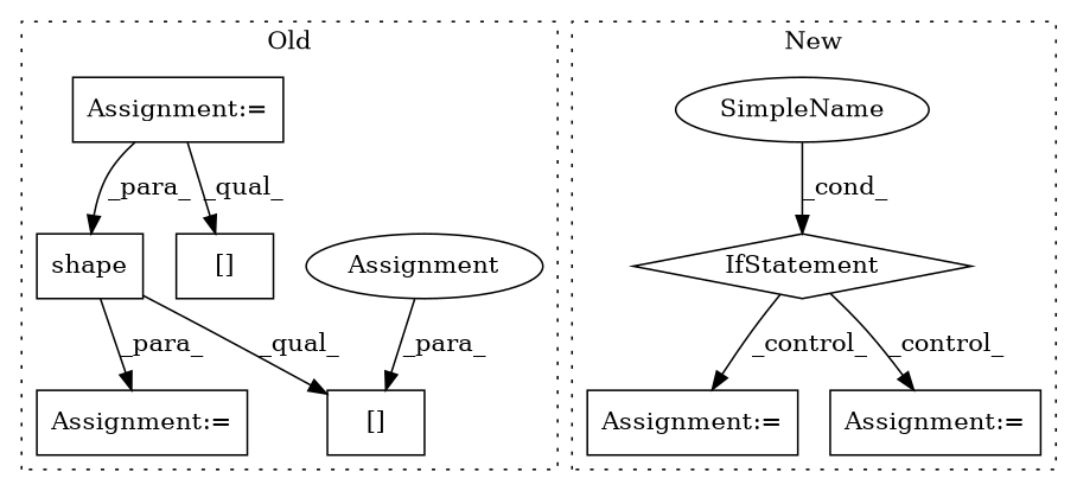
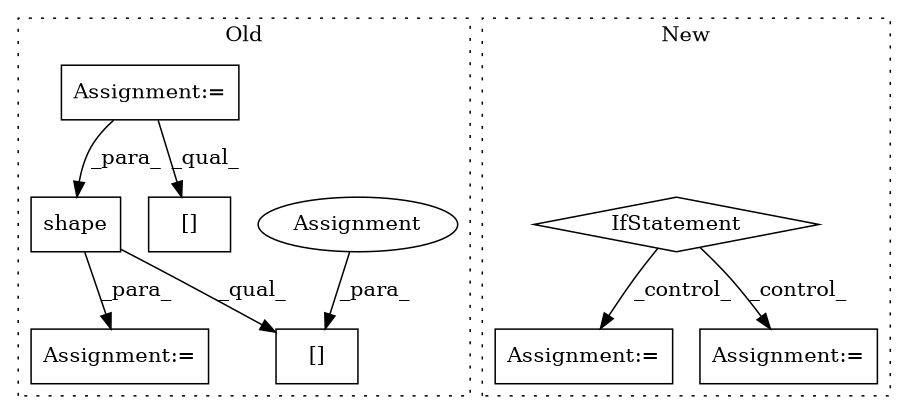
  digraph {
    node [a=7 l=1 shape=box]
    n1 [a=32 l="6,1" label=shape s="2610,2619"]
    n2 [a=2 l="22,1" label="[]" s="2599,2622"]
    n3 [a=34 label=Assignment s=2621 shape=ellipse]
    n4 [label="Assignment:=" s=2734]
    n5 [l=3 label="Assignment:=" s=2375]
    n6 [a=2 l="10,1" label="[]" s="2571,2582"]
    n7 [a=25 l="4,2" label=IfStatement s="2479,2510" shape=diamond]
    n8 [label="Assignment:=" s=2797]
-   n9 [a=42 label=SimpleName shape=ellipse l=""]
    n10 [label="Assignment:=" s=2984]
    subgraph cluster_1 {
      label=Old
      style=dotted
      n1
      n2
      n3
      n4
      n5
      n6
    }
    subgraph cluster_2 {
      label=New
      style=dotted
      n7
      n8
-     n9
      n10
    }
    n1 -> n2 [label=_qual_]
    n1 -> n4 [label=_para_]
    n3 -> n2 [label=_para_]
    n5 -> n1 [label=_para_]
    n5 -> n6 [label=_qual_]
    n7 -> n8 [label=_control_]
    n7 -> n10 [label=_control_]
-   n9 -> n7 [label=_cond_]
  }
